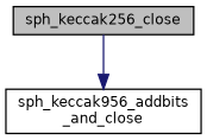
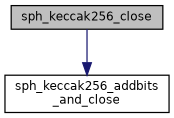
  digraph {
    rankdir=TB
    node [color=black fontname=Helvetica fontsize=10 shape=record style=filled]
    n1 [fillcolor=grey75 fontcolor=black height=0.2 label=sph_keccak256_close width=0.4]
-   n2 [fillcolor=white height=0.2 label="sph_keccak956_addbits\l_and_close" width=0.4]
+   n2 [fillcolor=white height=0.2 label="sph_keccak256_addbits\l_and_close" width=0.4]
    n1 -> n2 [color=midnightblue fontname=Helvetica fontsize=10 labelfontname=Helvetica labelfontsize=10 style=solid]
  }
